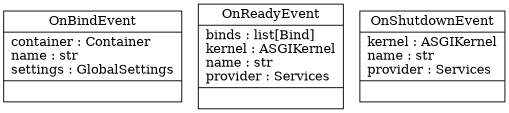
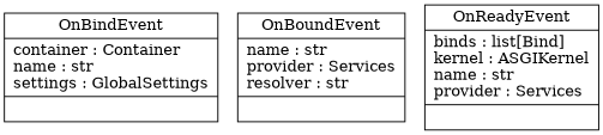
  digraph {
    rankdir=BT
    node [color=black fontcolor=black shape=record style=solid]
    n1 [label=<{OnBindEvent|container : Container<br ALIGN="LEFT"/>name : str<br ALIGN="LEFT"/>settings : GlobalSettings<br ALIGN="LEFT"/>|}>]
+   n2 [label=<{OnBoundEvent|name : str<br ALIGN="LEFT"/>provider : Services<br ALIGN="LEFT"/>resolver : str<br ALIGN="LEFT"/>|}>]
    n3 [label=<{OnReadyEvent|binds : list[Bind]<br ALIGN="LEFT"/>kernel : ASGIKernel<br ALIGN="LEFT"/>name : str<br ALIGN="LEFT"/>provider : Services<br ALIGN="LEFT"/>|}>]
-   n4 [label=<{OnShutdownEvent|kernel : ASGIKernel<br ALIGN="LEFT"/>name : str<br ALIGN="LEFT"/>provider : Services<br ALIGN="LEFT"/>|}>]
  }
